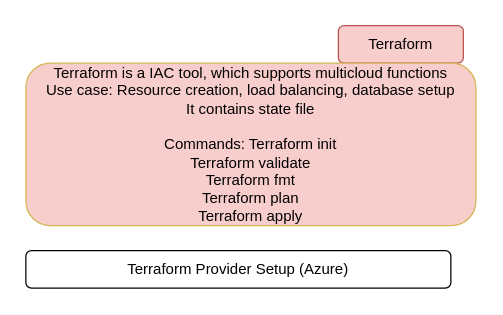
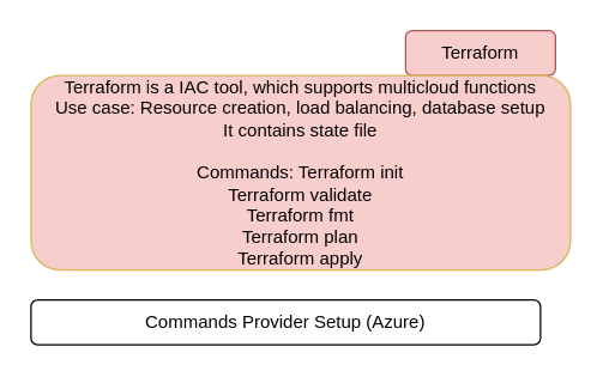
  <mxCell id="0" />
  <mxCell id="1" parent="0" />
  <mxCell id="2" value="&lt;font&gt;Terraform&lt;/font&gt;" style="rounded=1;whiteSpace=wrap;html=1;fillColor=#f8cecc;strokeColor=#b85450;" vertex="1" parent="1"><mxGeometry x="270" y="20" width="100" height="30" as="geometry" /></mxCell>
  <mxCell id="3" value="Terraform is a IAC tool, which supports multicloud functions&lt;div&gt;Use case: Resource creation, load balancing, database setup&lt;/div&gt;&lt;div&gt;It contains state file&lt;/div&gt;&lt;div&gt;&lt;br&gt;&lt;/div&gt;&lt;div&gt;Commands: Terraform init&lt;/div&gt;&lt;div&gt;Terraform validate&lt;/div&gt;&lt;div&gt;Terraform fmt&lt;/div&gt;&lt;div&gt;Terraform plan&lt;/div&gt;&lt;div&gt;Terraform apply&lt;/div&gt;" style="rounded=1;whiteSpace=wrap;html=1;fillColor=#f8cecc;strokeColor=#d6b656;" vertex="1" parent="1"><mxGeometry x="20" y="50" width="360" height="130" as="geometry" /></mxCell>
- <mxCell id="4" value="Terraform Provider Setup (Azure)" style="rounded=1;whiteSpace=wrap;html=1;" vertex="1" parent="1"><mxGeometry x="20" y="200" width="340" height="30" as="geometry" /></mxCell>
+ <mxCell id="4" value="Commands Provider Setup (Azure)" style="rounded=1;whiteSpace=wrap;html=1;" vertex="1" parent="1"><mxGeometry x="20" y="200" width="340" height="30" as="geometry" /></mxCell>
